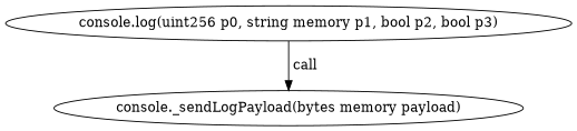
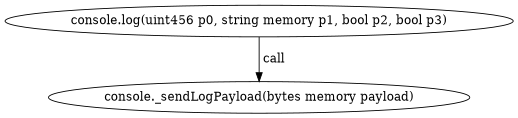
  digraph {
-   "console.log(uint256 p0, string memory p1, bool p2, bool p3)" [height=0.5 width=6.8036]
+   "console.log(uint256 p0, string memory p1, bool p2, bool p3)" [height=0.5 width=6.8036 label="console.log(uint456 p0, string memory p1, bool p2, bool p3)"]
    "console._sendLogPayload(bytes memory payload)" [height=0.5 width=5.7372]
    "console.log(uint256 p0, string memory p1, bool p2, bool p3)" -> "console._sendLogPayload(bytes memory payload)" [label=" call"]
  }
